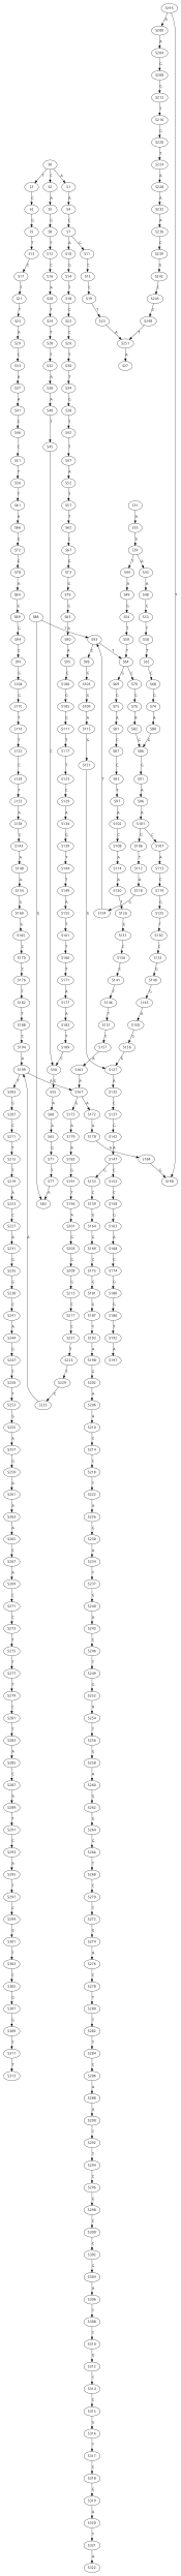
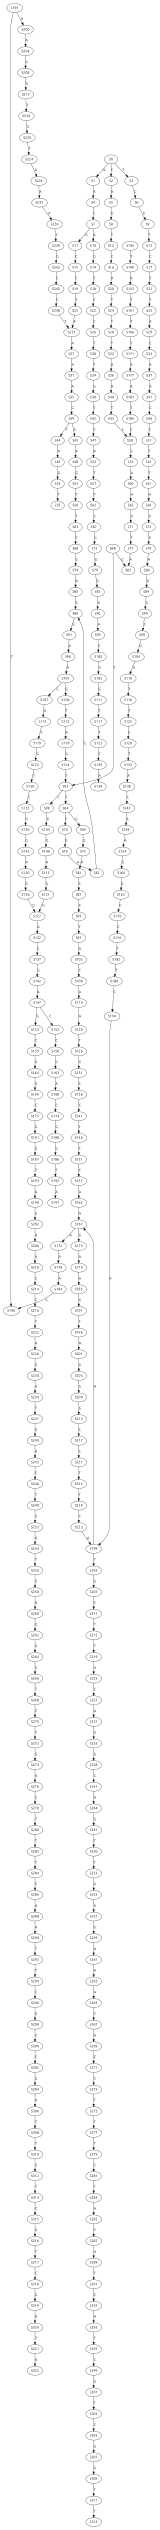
  strict digraph {
    fontname=Ubuntu
    node [fontname=Ubuntu]
    edge [fontname=Ubuntu]
    S0
    S1
    S2
    S3
    S4
    S5
    S6
    S7
    S8
    S9
    S10
    S11
    S12
    S13
    S14
    S15
    S16
    S17
    S18
    S19
    S20
    S21
    S22
    S23
    S24
    S25
    S26
    S251
    S28
    S29
    S30
    S27
    S31
    S32
    S33
    S34
    S35
    S36
    S37
    S38
    S39
    S40
    S41
    S42
    S43
    S44
    S45
    S46
    S47
    S48
    S49
    S50
    S51
    S52
    S53
    S54
    S55
    S56
    S57
    S58
    S59
    S60
    S61
    S62
    S63
    S64
    S65
    S66
    S67
    S68
    S69
    S70
    S71
    S72
    S73
    S74
    S75
    S76
    S77
    S78
    S79
    S80
    S81
    S82
    S83
    S84
    S85
    S86
    S87
    S89
    S90
    S91
    S92
    S88
    S93
    S94
    S95
    S96
    S97
    S98
    S99
    S100
    S101
    S102
    S103
    S104
    S105
    S106
    S107
    S108
    S109
    S110
    S111
    S112
    S113
    S114
    S115
    S116
    S117
    S118
    S119
    S120
    S121
    S122
    S123
    S124
    S125
    S126
    S127
    S128
    S129
    S130
    S131
    S132
    S133
    S134
    S135
    S136
    S137
    S138
-   S139
    S140
    S141
    S142
    S143
    S144
    S145
    S146
    S147
    S148
    S149
    S150
    S151
    S152
    S153
    S154
    S155
    S156
    S157
    S158
    S159
    S160
    S161
    S162
    S163
    S164
    S165
    S166
    S167
    S168
    S169
    S170
    S171
    S172
    S173
    S174
    S175
    S176
    S177
    S178
    S179
    S180
    S181
    S182
    S183
    S184
    S185
    S186
    S187
    S188
    S189
    S190
    S191
    S192
    S193
    S194
    S196
    S197
    S198
    S199
    S195
    S200
    S201
    S202
    S203
    S204
    S205
    S206
    S207
    S208
    S209
    S210
    S211
    S212
    S213
    S214
    S215
    S216
    S217
    S218
    S219
    S220
    S221
    S222
    S223
    S224
    S225
    S226
    S227
    S228
    S229
    S230
    S231
    S232
    S233
    S234
    S235
    S236
    S237
    S238
    S239
    S240
    S241
    S242
    S243
    S244
    S245
    S246
    S247
    S248
    S249
    S250
    S252
    S253
    S254
    S255
    S256
    S257
    S258
    S259
    S260
    S261
    S262
    S263
    S264
    S265
    S266
    S267
    S268
    S269
    S270
    S271
    S272
    S273
    S274
    S275
    S276
    S277
    S278
    S279
    S280
    S281
    S282
    S283
    S284
    S285
    S286
    S287
    S288
    S289
    S290
    S291
    S292
    S293
    S294
    S295
    S296
    S297
    S298
    S299
    S300
    S301
    S302
    S303
    S304
    S305
    S306
    S307
    S308
    S309
    S310
    S311
    S312
    S313
    S314
    S315
    S316
    S317
    S318
    S319
    S320
    S321
    S322
    S0 -> S1 [label=A]
    S0 -> S2 [label=C]
    S0 -> S3 [label=T]
    S1 -> S4 [label=A]
    S2 -> S5 [label=A]
    S3 -> S6 [label=C]
    S4 -> S7 [label=C]
    S5 -> S8 [label=G]
    S6 -> S9 [label=G]
    S7 -> S10 [label=A]
    S7 -> S11 [label=G]
    S8 -> S12 [label=T]
    S9 -> S13 [label=T]
    S10 -> S14 [label=G]
    S11 -> S15 [label=C]
    S12 -> S16 [label=C]
    S13 -> S17 [label=C]
    S14 -> S18 [label=T]
    S15 -> S19 [label=C]
    S16 -> S20 [label=A]
    S17 -> S21 [label=T]
    S18 -> S22 [label=C]
    S19 -> S23 [label=T]
    S20 -> S24 [label=T]
    S21 -> S25 [label=T]
    S22 -> S26 [label=C]
    S23 -> S251 [label=A]
    S24 -> S28 [label=T]
    S25 -> S29 [label=A]
    S26 -> S30 [label=T]
    S251 -> S27 [label=A]
    S28 -> S32 [label=T]
    S29 -> S33 [label=C]
    S30 -> S34 [label=T]
+   S27 -> S31 [label=A]
    S31 -> S35 [label=A]
    S32 -> S36 [label=A]
    S33 -> S37 [label=A]
    S34 -> S38 [label=G]
    S35 -> S39 [label=G]
    S36 -> S40 [label=A]
    S37 -> S41 [label=A]
    S38 -> S42 [label=T]
    S39 -> S43 [label=A]
    S39 -> S44 [label=T]
    S40 -> S45 [label=T]
    S41 -> S46 [label=C]
    S42 -> S47 [label=T]
    S43 -> S48 [label=A]
    S44 -> S49 [label=A]
    S45 -> S50 [label=C]
    S46 -> S51 [label=C]
    S47 -> S52 [label=A]
    S48 -> S53 [label=G]
    S49 -> S54 [label=G]
    S50 -> S55 [label=G]
    S51 -> S56 [label=T]
    S52 -> S57 [label=T]
    S53 -> S58 [label=T]
    S54 -> S59 [label=T]
    S55 -> S60 [label=A]
    S56 -> S61 [label=T]
    S57 -> S62 [label=T]
    S58 -> S63 [label=T]
-   S59 -> S64 [label=T]
    S60 -> S65 [label=A]
    S61 -> S66 [label=A]
    S62 -> S67 [label=C]
    S63 -> S68 [label=C]
    S64 -> S69 [label=G]
    S64 -> S70 [label=C]
    S65 -> S71 [label=G]
    S66 -> S72 [label=G]
    S67 -> S73 [label=G]
    S68 -> S74 [label=G]
    S69 -> S75 [label=G]
    S70 -> S76 [label=G]
    S71 -> S77 [label=T]
    S72 -> S78 [label=G]
    S73 -> S79 [label=G]
    S74 -> S80 [label=A]
    S75 -> S81 [label=A]
    S76 -> S82 [label=A]
    S77 -> S83 [label=A]
    S78 -> S84 [label=A]
    S79 -> S85 [label=G]
    S80 -> S86 [label=G]
    S81 -> S87 [label=C]
    S82 -> S86 [label=G]
    S84 -> S89 [label=G]
    S85 -> S90 [label=A]
    S86 -> S91 [label=G]
    S87 -> S92 [label=C]
    S89 -> S94 [label=G]
    S90 -> S95 [label=A]
    S91 -> S96 [label=A]
    S92 -> S97 [label=T]
    S88 -> S83 [label=G]
    S88 -> S93 [label=T]
    S93 -> S64 [label=T]
    S93 -> S98 [label=C]
    S94 -> S99 [label=C]
    S95 -> S100 [label=C]
    S96 -> S101 [label=A]
    S97 -> S102 [label=A]
    S98 -> S103 [label=G]
    S99 -> S104 [label=G]
    S100 -> S105 [label=G]
    S101 -> S106 [label=G]
    S101 -> S107 [label=C]
    S102 -> S108 [label=C]
    S103 -> S109 [label=G]
    S104 -> S110 [label=G]
    S105 -> S111 [label=G]
    S106 -> S112 [label=T]
    S107 -> S113 [label=A]
    S108 -> S114 [label=A]
    S109 -> S115 [label=A]
    S110 -> S116 [label=T]
    S111 -> S117 [label=T]
    S112 -> S118 [label=A]
    S113 -> S119 [label=C]
    S114 -> S120 [label=A]
    S115 -> S121 [label=G]
    S116 -> S122 [label=T]
    S117 -> S123 [label=T]
    S118 -> S124 [label=G]
    S119 -> S125 [label=G]
    S120 -> S126 [label=T]
    S121 -> S127 [label=G]
    S122 -> S128 [label=C]
    S123 -> S129 [label=C]
    S124 -> S93 [label=T]
    S125 -> S130 [label=T]
    S126 -> S131 [label=G]
    S127 -> S132 [label=A]
    S128 -> S133 [label=T]
    S129 -> S134 [label=A]
    S130 -> S135 [label=C]
    S131 -> S136 [label=C]
    S132 -> S137 [label=C]
    S133 -> S138 [label=A]
-   S134 -> S139 [label=G]
    S135 -> S140 [label=G]
    S136 -> S141 [label=C]
    S137 -> S142 [label=G]
    S138 -> S143 [label=C]
-   S139 -> S144 [label=T]
    S140 -> S145 [label=G]
    S141 -> S146 [label=T]
    S142 -> S147 [label=A]
    S143 -> S148 [label=A]
    S144 -> S149 [label=T]
    S145 -> S150 [label=A]
    S146 -> S151 [label=T]
    S147 -> S152 [label=C]
    S147 -> S153 [label=G]
    S148 -> S154 [label=A]
    S149 -> S155 [label=A]
    S150 -> S156 [label=G]
    S151 -> S157 [label=C]
    S152 -> S158 [label=C]
    S153 -> S159 [label=C]
    S154 -> S160 [label=G]
    S155 -> S161 [label=T]
    S156 -> S127 [label=G]
    S157 -> S162 [label=A]
    S158 -> S163 [label=G]
    S159 -> S164 [label=G]
    S160 -> S165 [label=G]
    S161 -> S166 [label=T]
    S162 -> S167 [label=A]
    S163 -> S168 [label=A]
    S164 -> S169 [label=G]
    S165 -> S170 [label=C]
    S166 -> S171 [label=T]
    S167 -> S172 [label=A]
    S167 -> S173 [label=G]
    S168 -> S174 [label=C]
    S169 -> S175 [label=C]
    S170 -> S176 [label=C]
    S171 -> S177 [label=A]
    S172 -> S178 [label=A]
    S173 -> S179 [label=A]
    S174 -> S180 [label=G]
    S175 -> S181 [label=G]
    S176 -> S182 [label=T]
    S177 -> S183 [label=A]
    S178 -> S184 [label=A]
    S179 -> S185 [label=A]
    S180 -> S186 [label=G]
    S181 -> S187 [label=G]
    S182 -> S188 [label=T]
    S183 -> S189 [label=T]
    S184 -> S190 [label=G]
    S185 -> S191 [label=G]
    S186 -> S192 [label=T]
    S187 -> S193 [label=T]
    S188 -> S194 [label=C]
    S189 -> S50 [label=C]
    S191 -> S196 [label=T]
    S192 -> S197 [label=A]
    S193 -> S198 [label=A]
    S194 -> S199 [label=A]
    S196 -> S201 [label=A]
    S198 -> S202 [label=G]
    S199 -> S167 [label=A]
    S199 -> S203 [label=T]
    S195 -> S190 [label=T]
    S195 -> S200 [label=A]
    S200 -> S204 [label=A]
    S201 -> S205 [label=G]
    S202 -> S206 [label=A]
    S203 -> S207 [label=G]
    S204 -> S208 [label=G]
    S205 -> S209 [label=G]
    S206 -> S210 [label=A]
    S207 -> S211 [label=C]
    S208 -> S212 [label=G]
    S209 -> S213 [label=G]
    S210 -> S214 [label=C]
    S211 -> S215 [label=T]
    S212 -> S216 [label=T]
    S213 -> S217 [label=C]
    S214 -> S218 [label=C]
    S215 -> S219 [label=T]
    S216 -> S220 [label=G]
    S217 -> S221 [label=C]
    S218 -> S222 [label=T]
    S219 -> S223 [label=A]
    S220 -> S224 [label=T]
    S221 -> S225 [label=T]
    S222 -> S226 [label=A]
    S223 -> S227 [label=C]
    S224 -> S228 [label=A]
    S225 -> S229 [label=T]
    S226 -> S230 [label=G]
    S227 -> S231 [label=A]
    S228 -> S232 [label=A]
    S229 -> S233 [label=C]
    S230 -> S234 [label=A]
    S231 -> S235 [label=G]
    S232 -> S236 [label=A]
    S233 -> S199 [label=A]
    S234 -> S237 [label=T]
    S235 -> S238 [label=G]
    S236 -> S239 [label=C]
    S237 -> S240 [label=G]
    S238 -> S241 [label=C]
    S239 -> S242 [label=G]
    S240 -> S243 [label=A]
    S241 -> S244 [label=A]
    S242 -> S245 [label=C]
    S243 -> S246 [label=C]
    S244 -> S247 [label=G]
    S245 -> S248 [label=C]
    S246 -> S249 [label=T]
    S247 -> S250 [label=T]
    S248 -> S251 [label=T]
    S249 -> S252 [label=G]
    S250 -> S253 [label=T]
    S252 -> S254 [label=A]
    S253 -> S255 [label=G]
    S254 -> S256 [label=T]
    S255 -> S257 [label=A]
    S256 -> S258 [label=G]
    S257 -> S259 [label=G]
    S258 -> S260 [label=A]
    S259 -> S261 [label=A]
    S260 -> S262 [label=G]
    S261 -> S263 [label=A]
    S262 -> S264 [label=G]
    S263 -> S265 [label=A]
    S264 -> S266 [label=G]
    S265 -> S267 [label=C]
    S266 -> S268 [label=T]
    S267 -> S269 [label=A]
    S268 -> S270 [label=C]
    S269 -> S271 [label=C]
    S270 -> S272 [label=T]
    S271 -> S273 [label=C]
    S272 -> S274 [label=G]
    S273 -> S275 [label=T]
    S274 -> S276 [label=A]
    S275 -> S277 [label=T]
    S276 -> S278 [label=C]
    S277 -> S279 [label=T]
    S278 -> S280 [label=T]
    S279 -> S281 [label=C]
    S280 -> S282 [label=T]
    S281 -> S283 [label=T]
    S282 -> S284 [label=T]
    S283 -> S285 [label=A]
    S284 -> S286 [label=C]
    S285 -> S287 [label=C]
    S286 -> S288 [label=A]
    S287 -> S289 [label=A]
    S288 -> S290 [label=A]
    S289 -> S291 [label=T]
    S290 -> S292 [label=T]
    S291 -> S293 [label=C]
    S292 -> S294 [label=T]
    S293 -> S295 [label=A]
    S294 -> S296 [label=C]
    S295 -> S297 [label=T]
    S296 -> S298 [label=G]
    S297 -> S299 [label=C]
    S298 -> S300 [label=C]
    S299 -> S301 [label=G]
    S300 -> S302 [label=C]
    S301 -> S303 [label=T]
    S302 -> S304 [label=G]
    S303 -> S305 [label=C]
    S304 -> S306 [label=A]
    S305 -> S307 [label=G]
    S306 -> S308 [label=T]
    S307 -> S309 [label=G]
    S308 -> S310 [label=T]
    S309 -> S311 [label=T]
    S310 -> S312 [label=G]
    S311 -> S313 [label=T]
    S312 -> S314 [label=T]
    S314 -> S315 [label=C]
    S315 -> S316 [label=G]
    S316 -> S317 [label=T]
    S317 -> S318 [label=C]
    S318 -> S319 [label=G]
    S319 -> S320 [label=A]
    S320 -> S321 [label=T]
    S321 -> S322 [label=A]
  }
